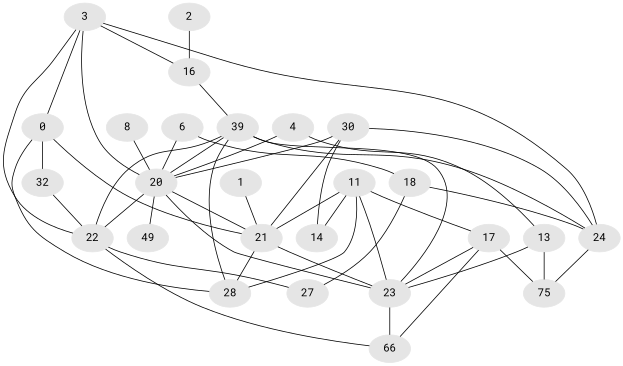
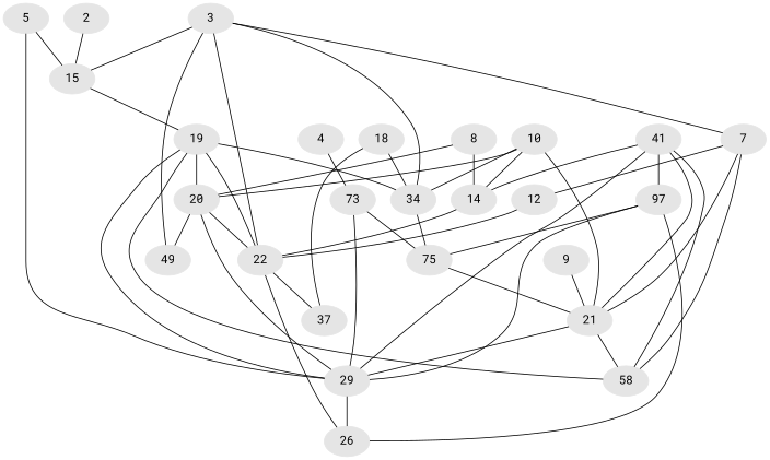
  graph {
    fontname="Roboto Mono"
    node [color=gray90 fontname="Roboto Mono" style=filled]
    edge [fontname="Roboto Mono" weight=1.0]
    2
-   16
-   19 [label=39]
+   16 [label=15]
+   19
    3
-   7 [label=0]
+   7
    20
    22
-   24
-   12 [label=32]
+   24 [label=34]
+   12
    21
-   28
-   23
+   28 [label=58]
+   23 [label=29]
    n13 [label=49]
-   26 [label=66]
-   27
+   26
+   27 [label=37]
    n16 [label=75]
    4
-   13
-   6
+   13 [label=73]
+   5
    18
    8
    14
-   9 [label=1]
-   10 [label=30]
-   11
-   17
+   9
+   10
+   11 [label=41]
+   17 [label=97]
    2 -- 16
    16 -- 19
    19 -- 20
    19 -- 22 [weight=2.0]
    19 -- 24
    19 -- 28
    19 -- 23
    3 -- 16
    3 -- 7
-   3 -- 20 [weight=2.0]
+   3 -- n13 [weight=2.0]
    3 -- 22
    3 -- 24
    7 -- 12
    7 -- 21
    7 -- 28
    20 -- 22 [weight=3.0]
-   20 -- 21
+   n16 -- 21
    20 -- 23 [weight=2.0]
    20 -- n13 [weight=2.0]
    22 -- 26
    22 -- 27
    24 -- n16
    12 -- 22 [weight=2.0]
    21 -- 28
    21 -- 23 [weight=2.0]
    23 -- 26
-   4 -- 20
    4 -- 13
    13 -- 23
    13 -- n16
-   6 -- 20
-   6 -- 18
+   5 -- 16
+   5 -- 23 [weight=2.0]
    18 -- 24 [weight=2.0]
    18 -- 27
    8 -- 20
+   8 -- 14
+   14 -- 22
    9 -- 21
    10 -- 20
    10 -- 24
    10 -- 21
    10 -- 14
    11 -- 21
    11 -- 28
    11 -- 23
    11 -- 14
    11 -- 17
    17 -- 23
    17 -- 26
    17 -- n16
  }
